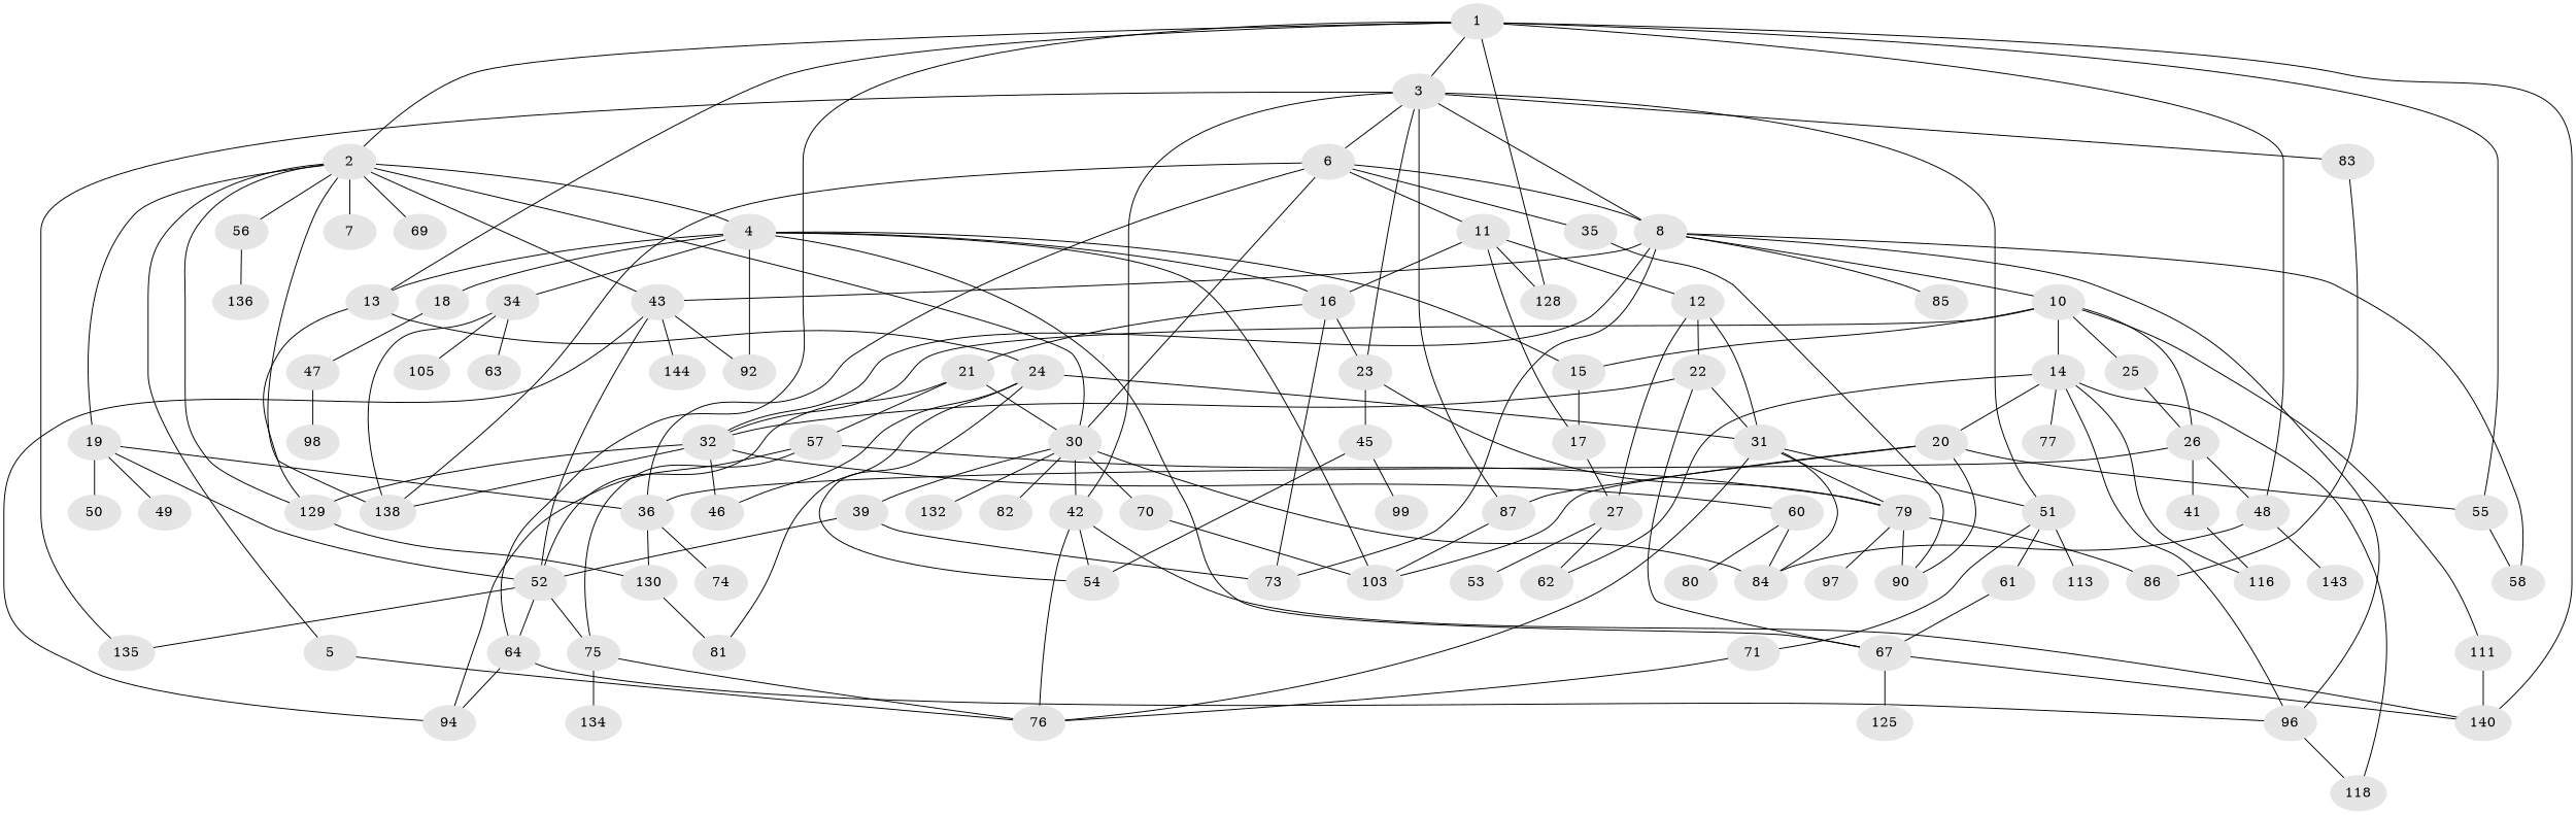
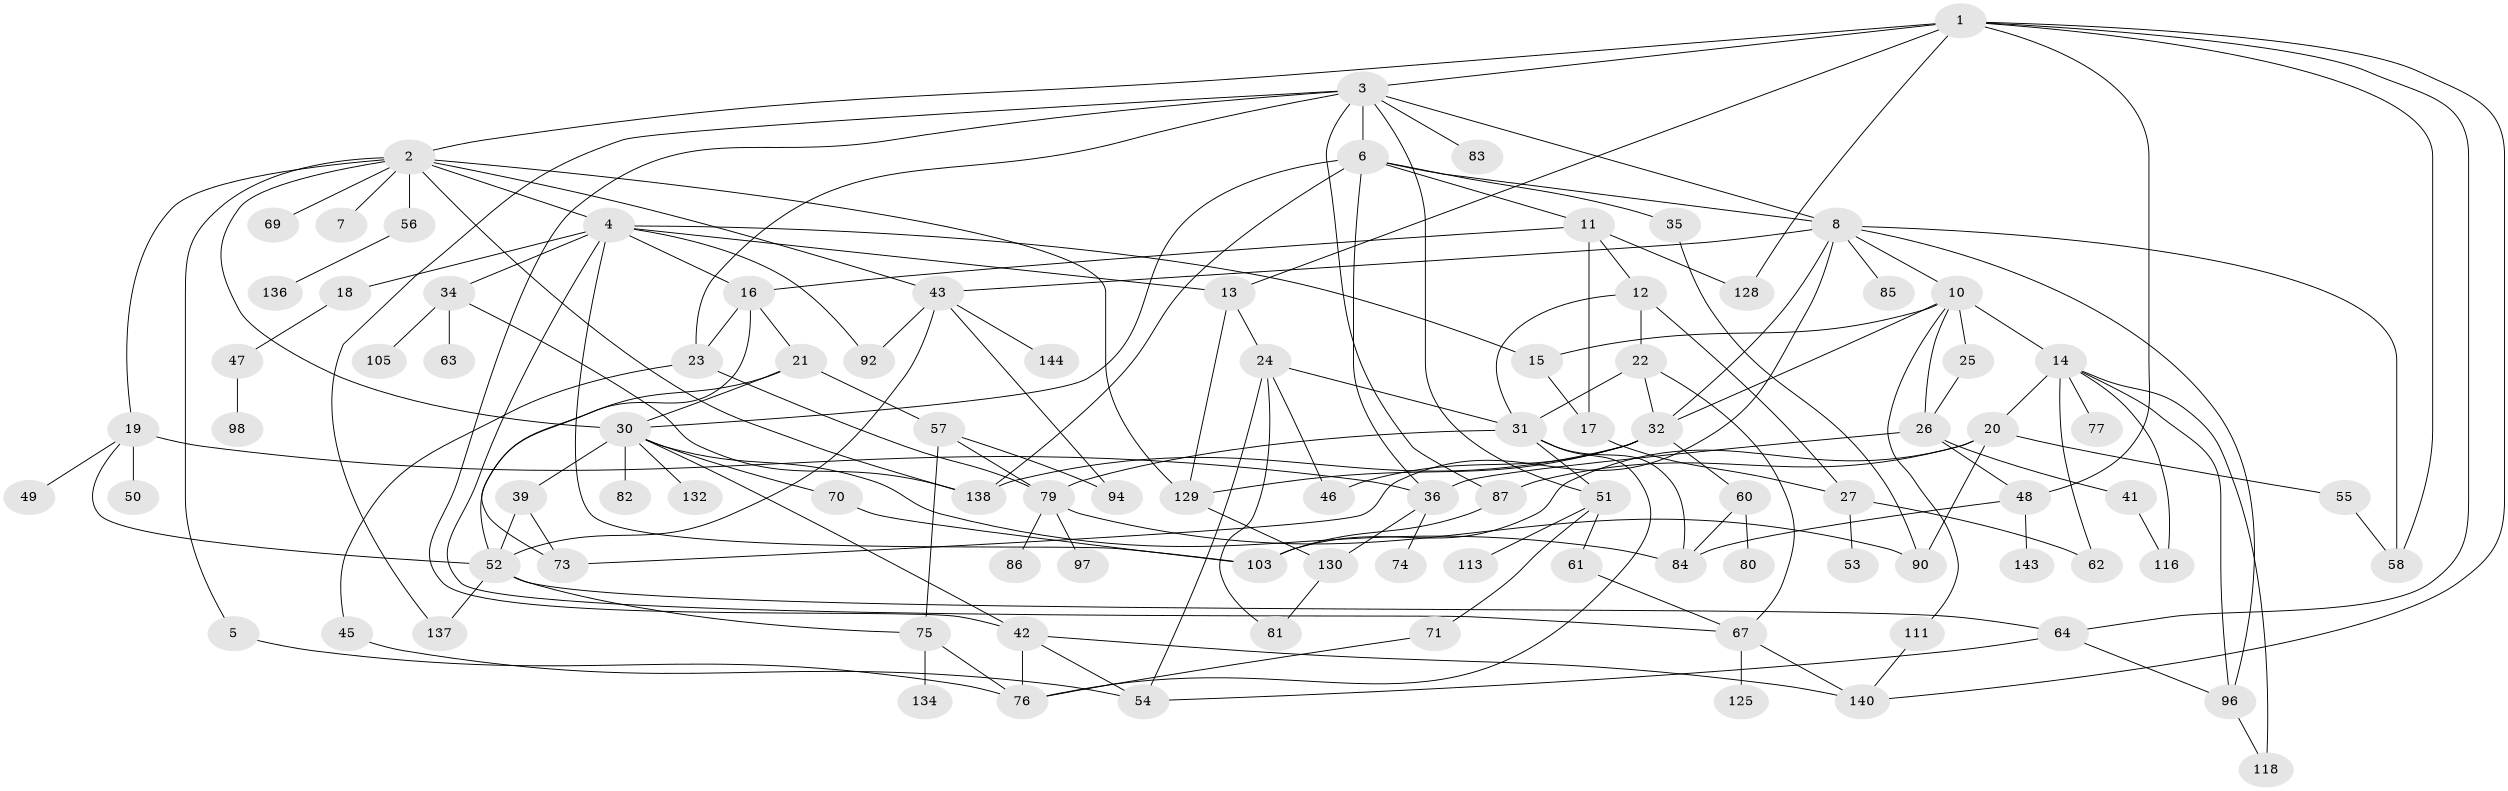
  graph {
    node [color=gray90 style=filled]
    1 [super="+29"]
    2 [super="+65"]
    3 [super="+145"]
    13
    48 [super="+131"]
    58
    64 [super="+89"]
    128
    140
    4 [super="+28"]
    5 [super="+93"]
    7
    19 [super="+40"]
    30 [super="+44"]
    43 [super="+126"]
    56 [super="+120"]
    69
    129 [super="+133"]
    138
    6 [super="+123"]
    8 [super="+9"]
    23 [super="+38"]
    42 [super="+102"]
    51 [super="+95"]
    83
    87 [super="+107"]
-   135
+   135 [label=137]
    24 [super="+122"]
    84 [super="+141"]
    143
    96 [super="+119"]
    94
    15 [super="+66"]
    16 [super="+100"]
    18
    34 [super="+142"]
    67 [super="+88"]
    92
    103 [super="+127"]
    76 [super="+106"]
    36 [super="+68"]
    49 [super="+117"]
    50
    52 [super="+104"]
    39
    70
    82
    132
    144
    136
    130
    11 [super="+114"]
    35
    10
    32 [super="+33"]
    73 [super="+137"]
    85
    45 [super="+78"]
    79 [super="+139"]
    54
    61
    71
    113
    86
    17 [super="+124"]
    21 [super="+91"]
    47
    63
    105
    125
    12
    90
    74 [super="+110"]
    14 [super="+59"]
    25
    26 [super="+72"]
    111
    46
    60
    118
    20 [super="+37"]
    62
    77
    116
    41 [super="+121"]
    22
    27
    31 [super="+108"]
    53 [super="+112"]
    81 [super="+101"]
    55
    57 [super="+115"]
    98
    75 [super="+109"]
-   99
    97
    80
    134
    1 -- 2
    1 -- 3
    1 -- 13
    1 -- 48
-   1 -- 55
+   1 -- 58
    1 -- 64
    1 -- 128
    1 -- 140
    2 -- 4
    2 -- 5
    2 -- 7
    2 -- 19
    2 -- 30
    2 -- 43
    2 -- 56
    2 -- 69
    2 -- 129
    2 -- 138
    3 -- 6
    3 -- 8
    3 -- 23
    3 -- 42
    3 -- 51
    3 -- 83
    3 -- 87
    3 -- 135
    13 -- 129
    13 -- 24
    48 -- 84
    48 -- 143
    64 -- 96
-   64 -- 94
+   64 -- 54
    4 -- 13
    4 -- 15
    4 -- 16
    4 -- 18
    4 -- 34
    4 -- 67
    4 -- 92
    4 -- 103
    5 -- 76
    19 -- 36
    19 -- 49
    19 -- 50
    19 -- 52
    30 -- 42
    30 -- 84
    30 -- 39
    30 -- 70
    30 -- 82
    30 -- 132
    43 -- 94
    43 -- 92
    43 -- 52
    43 -- 144
    56 -- 136
    129 -- 130
    6 -- 30
    6 -- 138
    6 -- 8
    6 -- 36
    6 -- 11
    6 -- 35
    8 -- 58
    8 -- 43
    8 -- 96
    8 -- 10
    8 -- 32
    8 -- 73
    8 -- 85
    23 -- 45
    23 -- 79
    42 -- 140
    42 -- 76
    42 -- 54
    51 -- 61
    51 -- 71
    51 -- 113
-   83 -- 86
    87 -- 103
    24 -- 54
    24 -- 46
    24 -- 31
    24 -- 81
    96 -- 118
    15 -- 17
    16 -- 23
    16 -- 73
    16 -- 21
    18 -- 47
    34 -- 138
    34 -- 63
    34 -- 105
    67 -- 140
    67 -- 125
    36 -- 130
    36 -- 74
    52 -- 64
    52 -- 135
    52 -- 75
    39 -- 52
    39 -- 73
    70 -- 103
    130 -- 81
    11 -- 128
    11 -- 16
    11 -- 17
    11 -- 12
    35 -- 90
    10 -- 15
    10 -- 32
    10 -- 14
    10 -- 25
    10 -- 26
    10 -- 111
    32 -- 129
    32 -- 138
    32 -- 46
    32 -- 60
    45 -- 54
-   45 -- 99
    79 -- 86
    79 -- 90
    79 -- 97
    61 -- 67
    71 -- 76
    17 -- 27
    21 -- 30
    21 -- 52
    21 -- 57
    47 -- 98
    12 -- 22
    12 -- 27
    12 -- 31
    14 -- 96
    14 -- 118
    14 -- 20
    14 -- 62
    14 -- 77
    14 -- 116
    25 -- 26
    26 -- 48
    26 -- 36
    26 -- 41
    111 -- 140
    60 -- 84
    60 -- 80
    20 -- 87 [weight=2]
    20 -- 103
    20 -- 90
    20 -- 55
    41 -- 116
    22 -- 67
    22 -- 32
    22 -- 31
    27 -- 62
    27 -- 53
    31 -- 51
    31 -- 84
    31 -- 76
    31 -- 79
    55 -- 58
    57 -- 94
    57 -- 79
    57 -- 75
    75 -- 76
    75 -- 134
  }
